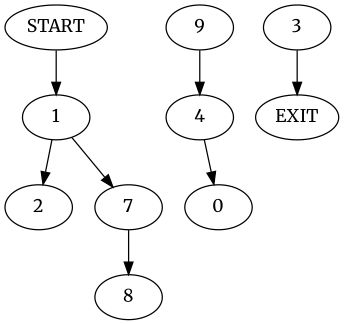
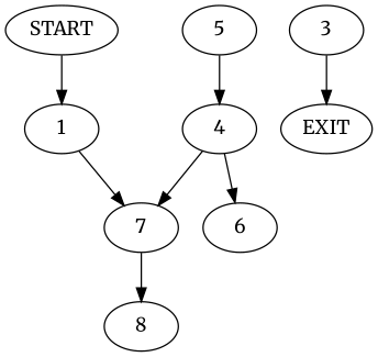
  digraph {
    fontname=Merriweather
    node [fontname=Merriweather]
    edge [fontname=Merriweather]
    n1 [label=START]
    1
-   2
    7
    n5 [label=EXIT]
    3
    4
-   6 [label=0]
-   5 [label=9]
+   6
+   5
    8
    n1 -> 1
-   1 -> 2
    1 -> 7
    7 -> 8
    3 -> n5
+   4 -> 7
    4 -> 6
    5 -> 4
  }
